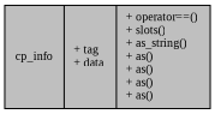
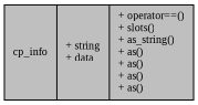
  digraph {
    rankdir=LR
    fontname="Liberation Serif"
-   n1 [color=black fillcolor=grey75 fontcolor=black fontname="Liberation Serif" fontsize=10 height=0.2 label="{cp_info\n|+ tag\l+ data\l|+ operator==()\l+ slots()\l+ as_string()\l+ as()\l+ as()\l+ as()\l+ as()\l}" shape=record style=filled width=0.4]
+   n1 [color=black fillcolor=grey75 fontcolor=black fontname="Liberation Serif" fontsize=10 height=0.2 label="{cp_info\n|+ string\l+ data\l|+ operator==()\l+ slots()\l+ as_string()\l+ as()\l+ as()\l+ as()\l+ as()\l}" shape=record style=filled width=0.4]
  }
